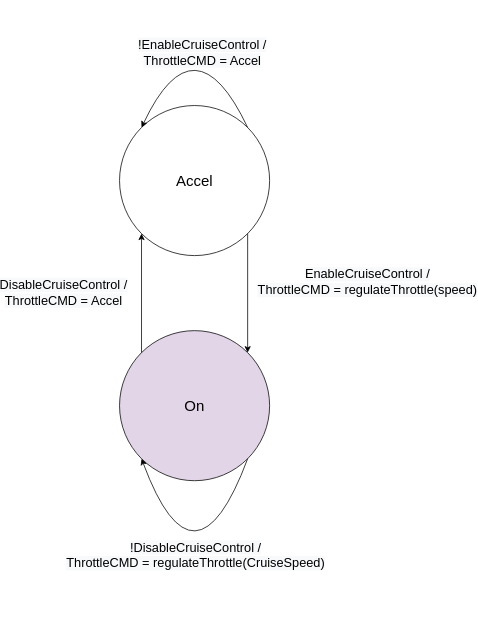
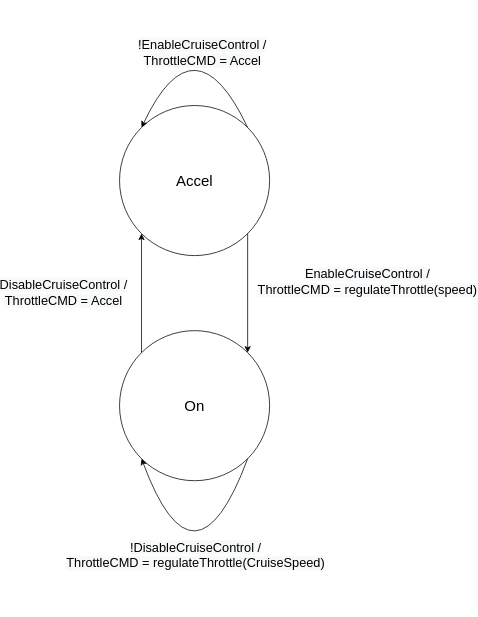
  <mxCell id="0" />
  <mxCell id="1" parent="0" />
  <mxCell id="2" value="&lt;font style=&quot;font-size: 20px&quot;&gt;Accel&lt;/font&gt;" style="ellipse;whiteSpace=wrap;html=1;aspect=fixed;" parent="1" vertex="1"><mxGeometry x="20.81" y="140" width="200" height="200" as="geometry" /></mxCell>
- <mxCell id="3" value="&lt;font style=&quot;font-size: 20px&quot;&gt;On&lt;br&gt;&lt;/font&gt;" style="ellipse;whiteSpace=wrap;html=1;aspect=fixed;fillColor=#e1d5e7;" parent="1" vertex="1"><mxGeometry x="20.81" y="440" width="200" height="200" as="geometry" /></mxCell>
+ <mxCell id="3" value="&lt;font style=&quot;font-size: 20px&quot;&gt;On&lt;br&gt;&lt;/font&gt;" style="ellipse;whiteSpace=wrap;html=1;aspect=fixed;" parent="1" vertex="1"><mxGeometry x="20.81" y="440" width="200" height="200" as="geometry" /></mxCell>
  <mxCell id="4" value="" style="curved=1;endArrow=classic;html=1;exitX=1;exitY=0;exitDx=0;exitDy=0;entryX=0;entryY=0;entryDx=0;entryDy=0;" parent="1" source="2" target="2" edge="1"><mxGeometry width="50" height="50" relative="1" as="geometry"><mxPoint x="500.81" y="520" as="sourcePoint" /><mxPoint x="550.81" y="470" as="targetPoint" /><Array as="points"><mxPoint x="120.81" y="20" /></Array></mxGeometry></mxCell>
  <mxCell id="5" value="&lt;span style=&quot;font-size: 17px ; background-color: rgb(248 , 249 , 250)&quot;&gt;!EnableCruiseControl /&lt;br&gt;ThrottleCMD = Accel&lt;/span&gt;" style="edgeLabel;html=1;align=center;verticalAlign=middle;resizable=0;points=[];" parent="4" vertex="1" connectable="0"><mxGeometry x="-0.432" y="30" relative="1" as="geometry"><mxPoint x="6.35" y="-27.78" as="offset" /></mxGeometry></mxCell>
  <mxCell id="6" value="" style="endArrow=classic;html=1;exitX=1;exitY=1;exitDx=0;exitDy=0;entryX=1;entryY=0;entryDx=0;entryDy=0;" parent="1" source="2" target="3" edge="1"><mxGeometry width="50" height="50" relative="1" as="geometry"><mxPoint x="500.81" y="520" as="sourcePoint" /><mxPoint x="550.81" y="470" as="targetPoint" /></mxGeometry></mxCell>
  <mxCell id="7" value="&lt;span style=&quot;font-size: 17px ; background-color: rgb(248 , 249 , 250)&quot;&gt;EnableCruiseControl /&lt;br&gt;&lt;/span&gt;&lt;span style=&quot;font-size: 17px ; background-color: rgb(248 , 249 , 250)&quot;&gt;ThrottleCMD = &lt;/span&gt;&lt;span style=&quot;font-size: 17px ; background-color: rgb(248 , 249 , 250)&quot;&gt;regulateThrottle(speed)&lt;/span&gt;" style="edgeLabel;html=1;align=center;verticalAlign=middle;resizable=0;points=[];" parent="6" vertex="1" connectable="0"><mxGeometry x="-0.177" y="6" relative="1" as="geometry"><mxPoint x="153.05" as="offset" /></mxGeometry></mxCell>
  <mxCell id="8" value="" style="curved=1;endArrow=classic;html=1;exitX=1;exitY=1;exitDx=0;exitDy=0;entryX=0;entryY=1;entryDx=0;entryDy=0;" parent="1" source="3" target="3" edge="1"><mxGeometry width="50" height="50" relative="1" as="geometry"><mxPoint x="585.81" y="490" as="sourcePoint" /><mxPoint x="635.81" y="440" as="targetPoint" /><Array as="points"><mxPoint x="120.81" y="800" /></Array></mxGeometry></mxCell>
  <mxCell id="9" value="&lt;span style=&quot;font-family: &amp;#34;helvetica&amp;#34; ; font-size: 17px ; background-color: rgb(248 , 249 , 250)&quot;&gt;!DisableCruiseControl / &lt;br&gt;ThrottleCMD =&amp;nbsp;&lt;/span&gt;&lt;span style=&quot;font-family: &amp;#34;helvetica&amp;#34; ; font-size: 17px ; background-color: rgb(248 , 249 , 250)&quot;&gt;regulateThrottle(CruiseSpeed)&lt;/span&gt;" style="edgeLabel;html=1;align=center;verticalAlign=middle;resizable=0;points=[];" parent="8" vertex="1" connectable="0"><mxGeometry x="-0.494" y="-16" relative="1" as="geometry"><mxPoint x="-19.73" y="38.53" as="offset" /></mxGeometry></mxCell>
  <mxCell id="10" value="" style="endArrow=classic;html=1;entryX=0;entryY=1;entryDx=0;entryDy=0;exitX=0;exitY=0;exitDx=0;exitDy=0;" parent="1" source="3" target="2" edge="1"><mxGeometry width="50" height="50" relative="1" as="geometry"><mxPoint x="585.81" y="490" as="sourcePoint" /><mxPoint x="635.81" y="440" as="targetPoint" /></mxGeometry></mxCell>
  <mxCell id="11" value="&lt;span style=&quot;font-size: 17px ; background-color: rgb(248 , 249 , 250)&quot;&gt;&lt;font face=&quot;helvetica&quot;&gt;DisableCruiseControl /&lt;br&gt;&lt;/font&gt;&lt;/span&gt;&lt;span style=&quot;font-size: 17px ; background-color: rgb(248 , 249 , 250)&quot;&gt;ThrottleCMD = Accel&lt;/span&gt;" style="edgeLabel;html=1;align=center;verticalAlign=middle;resizable=0;points=[];" parent="10" vertex="1" connectable="0"><mxGeometry x="0.263" y="1" relative="1" as="geometry"><mxPoint x="-103.1" y="20.2" as="offset" /></mxGeometry></mxCell>
